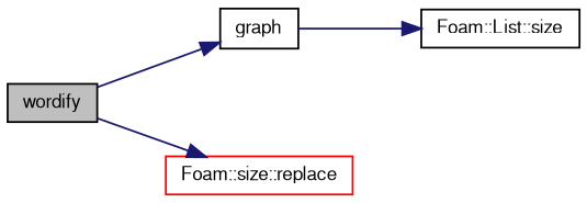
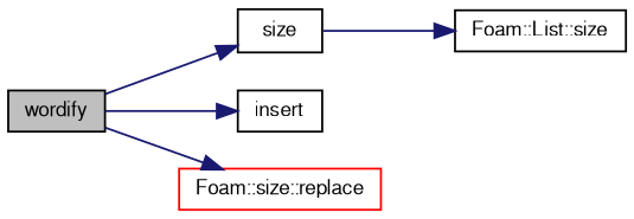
  digraph {
    rankdir=LR
    node [color=black fontname=FreeSans fontsize=10 shape=record]
    edge [color=midnightblue fontname=FreeSans fontsize=10 labelfontname=FreeSans labelfontsize=10 style=solid]
    n1 [fillcolor=grey75 fontcolor=black height=0.2 label=wordify style=filled width=0.4]
-   n2 [height=0.2 label="graph" width=0.4]
+   n2 [height=0.2 label=size width=0.4]
+   n3 [height=0.2 label=insert width=0.4]
    n4 [color=red height=0.2 label="Foam::size::replace" width=0.4]
    n5 [height=0.2 label="Foam::List::size" width=0.4]
    n1 -> n2
+   n1 -> n3
    n1 -> n4
    n2 -> n5
  }
